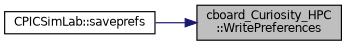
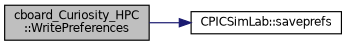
  digraph {
    rankdir=LR
    node [color=black fontname=Helvetica fontsize=10 shape=record style=filled]
    n1 [fillcolor=grey75 fontcolor=black height=0.2 label="cboard_Curiosity_HPC\l::WritePreferences" width=0.4]
    n2 [fillcolor=white height=0.2 label="CPICSimLab::saveprefs" width=0.4]
-   n2 -> n1 [color=midnightblue fontname=Helvetica fontsize=10 labelfontname=Helvetica labelfontsize=10 style=solid]
+   n1 -> n2 [color=midnightblue fontname=Helvetica fontsize=10 labelfontname=Helvetica labelfontsize=10 style=solid]
  }
